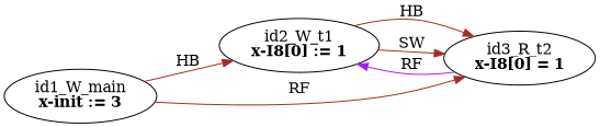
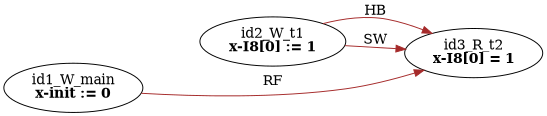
  digraph {
    rankdir=LR
    splines=true
    edge [color=brown]
-   n1 [label=<id1_W_main<br/><B>x-init := 3</B>>]
+   n1 [label=<id1_W_main<br/><B>x-init := 0</B>>]
    n2 [label=<id2_W_t1<br/><B>x-I8[0] := 1</B>>]
    n3 [label=<id3_R_t2<br/><B>x-I8[0] = 1</B>>]
-   n1 -> n2 [label=HB]
    n1 -> n3 [label=RF]
    n2 -> n3 [label=HB]
    n2 -> n3 [label=SW]
-   n3 -> n2 [color=purple label=RF]
  }
